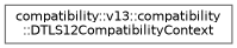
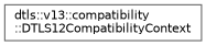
  digraph {
    rankdir=LR
-   n1 [color=grey40 fillcolor=white fontname=Helvetica fontsize=10 height=0.2 label="compatibility::v13::compatibility\l::DTLS12CompatibilityContext" shape=box style=filled width=0.4]
+   n1 [color=grey40 fillcolor=white fontname=Helvetica fontsize=10 height=0.2 label="dtls::v13::compatibility\l::DTLS12CompatibilityContext" shape=box style=filled width=0.4]
  }
